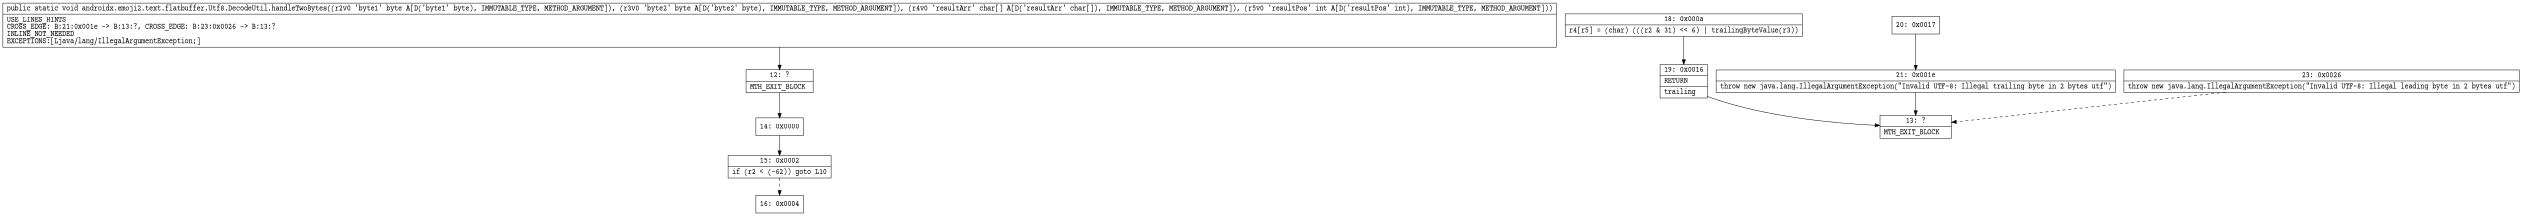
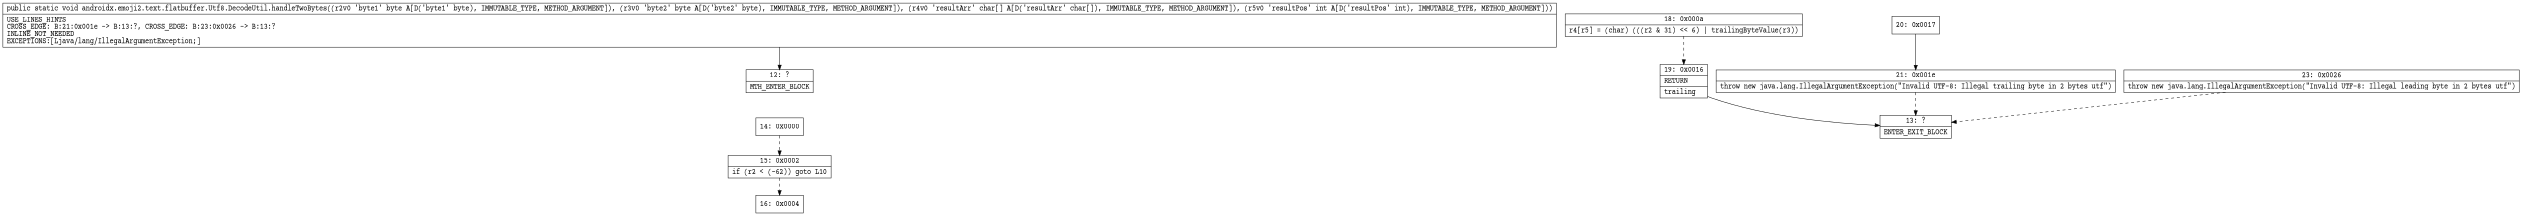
  digraph {
    fontname="Courier Prime"
    node [fontname="Courier Prime" shape=record]
    edge [fontname="Courier Prime"]
-   n1 [label="{12\:\ ?|MTH_EXIT_BLOCK\l}"]
+   n1 [label="{12\:\ ?|MTH_ENTER_BLOCK\l}"]
    n2 [label="{14\:\ 0x0000}"]
    n3 [label="{15\:\ 0x0002|if (r2 \< (\-62)) goto L10\l}"]
    n4 [label="{16\:\ 0x0004}"]
    n5 [label="{18\:\ 0x000a|r4[r5] = (char) (((r2 & 31) \<\< 6) \| trailingByteValue(r3))\l}"]
    n6 [label="{19\:\ 0x0016|RETURN\l|trailing\l}"]
    n7 [label="{20\:\ 0x0017}"]
    n8 [label="{21\:\ 0x001e|throw new java.lang.IllegalArgumentException(\"Invalid UTF\-8: Illegal trailing byte in 2 bytes utf\")\l}"]
-   n9 [label="{13\:\ ?|MTH_EXIT_BLOCK\l}"]
+   n9 [label="{13\:\ ?|ENTER_EXIT_BLOCK\l}"]
    n10 [label="{23\:\ 0x0026|throw new java.lang.IllegalArgumentException(\"Invalid UTF\-8: Illegal leading byte in 2 bytes utf\")\l}"]
    n11 [label="{public static void androidx.emoji2.text.flatbuffer.Utf8.DecodeUtil.handleTwoBytes((r2v0 'byte1' byte A[D('byte1' byte), IMMUTABLE_TYPE, METHOD_ARGUMENT]), (r3v0 'byte2' byte A[D('byte2' byte), IMMUTABLE_TYPE, METHOD_ARGUMENT]), (r4v0 'resultArr' char[] A[D('resultArr' char[]), IMMUTABLE_TYPE, METHOD_ARGUMENT]), (r5v0 'resultPos' int A[D('resultPos' int), IMMUTABLE_TYPE, METHOD_ARGUMENT]))  | USE_LINES_HINTS\lCROSS_EDGE: B:21:0x001e \-\> B:13:?, CROSS_EDGE: B:23:0x0026 \-\> B:13:?\lINLINE_NOT_NEEDED\lEXCEPTIONS:[Ljava\/lang\/IllegalArgumentException;]\l}"]
-   n1 -> n2
-   n2 -> n3
+   n2 -> n3 [style=dashed]
    n3 -> n4 [style=dashed]
-   n5 -> n6
+   n5 -> n6 [style=dashed]
    n6 -> n9
    n7 -> n8
-   n8 -> n9
+   n8 -> n9 [style=dashed]
    n10 -> n9 [style=dashed]
    n11 -> n1
  }
